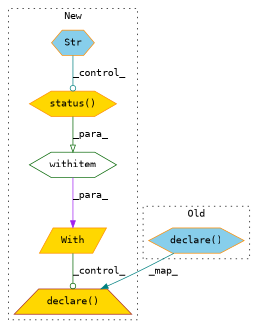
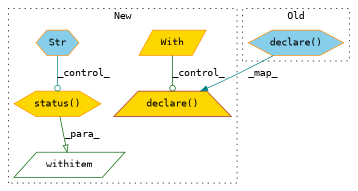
  digraph {
    fontname="DejaVu Sans Mono"
    node [a=75 color=darkorange fillcolor=gold fontname="DejaVu Sans Mono" l="18,1" shape=hexagon style=filled]
    edge [arrowhead=odot color=darkgreen fontname="DejaVu Sans Mono"]
    n1 [color=brown label="declare()" s="5511,5558" shape=trapezium]
    n2 [a=39 l="5,67" label=With s="5384,5396" shape=parallelogram]
-   n3 [a=49 color=darkgreen fillcolor=white l=7 label=withitem s=5389]
+   n3 [a=49 color=darkgreen fillcolor=white l=7 label=withitem s=5389 shape=parallelogram]
    n4 [l="15,1" label="status()" s="5389,5452"]
    n5 [a=66 fillcolor=skyblue l=48 label=Str s=5404]
    n6 [fillcolor=skyblue label="declare()" s="5258,5305"]
    subgraph cluster_1 {
      label=New
      style=dotted
      n1
      n2
      n3
      n4
      n5
    }
    subgraph cluster_2 {
      label=Old
      style=dotted
      n6
    }
    n2 -> n1 [label=_control_]
-   n3 -> n2 [arrowhead=normal color=purple label=_para_]
    n4 -> n3 [arrowhead=onormal label=_para_]
    n5 -> n4 [color=teal label=_control_]
    n6 -> n1 [arrowhead=normal color=teal label=_map_]
  }
